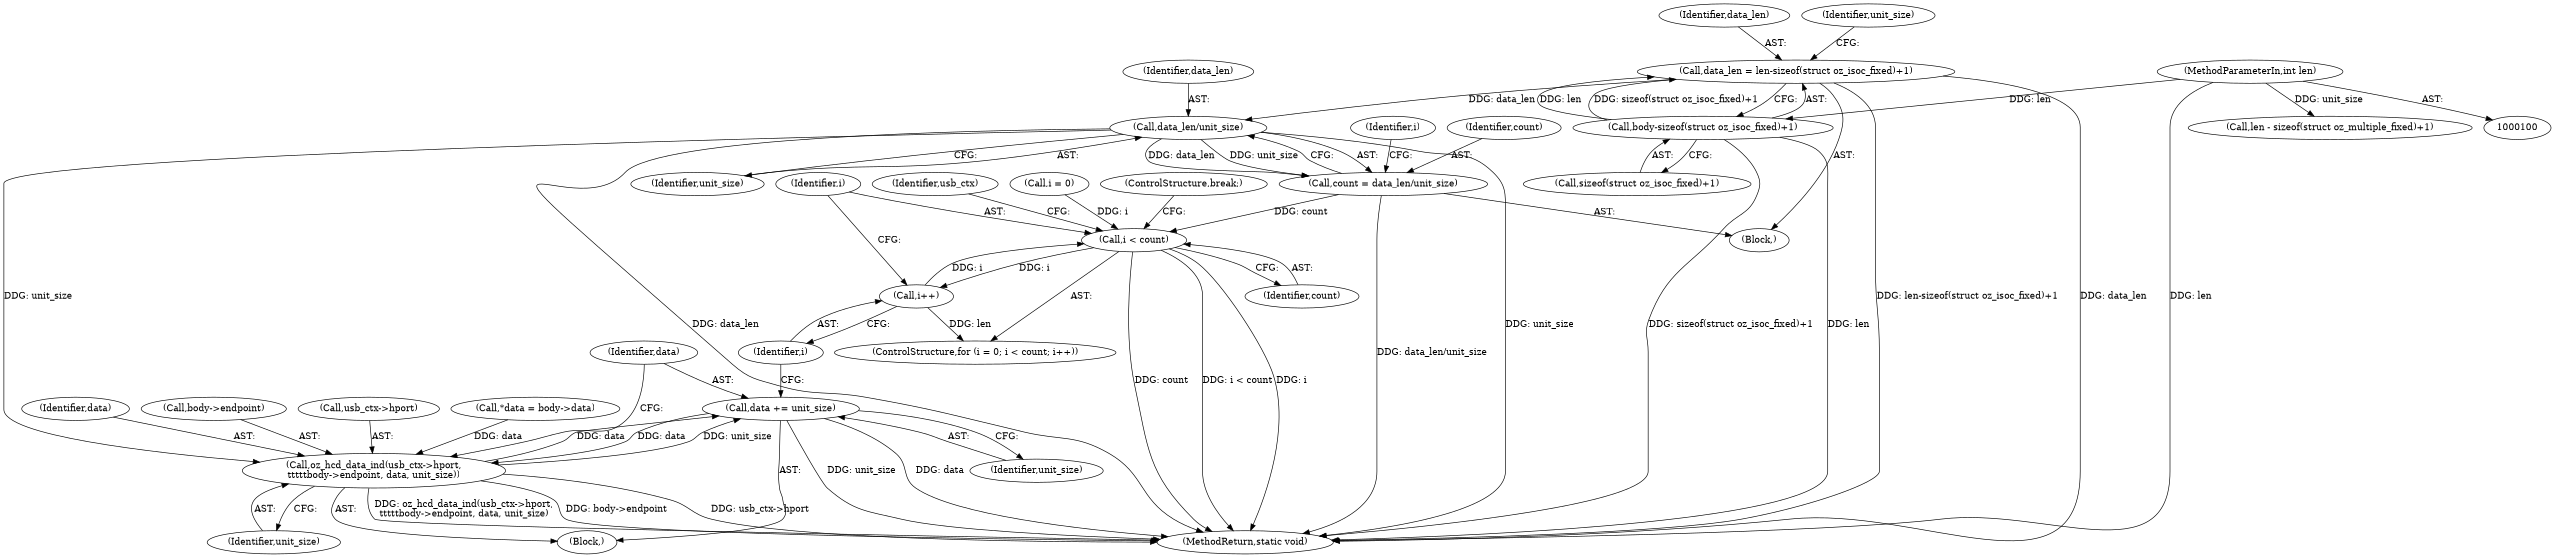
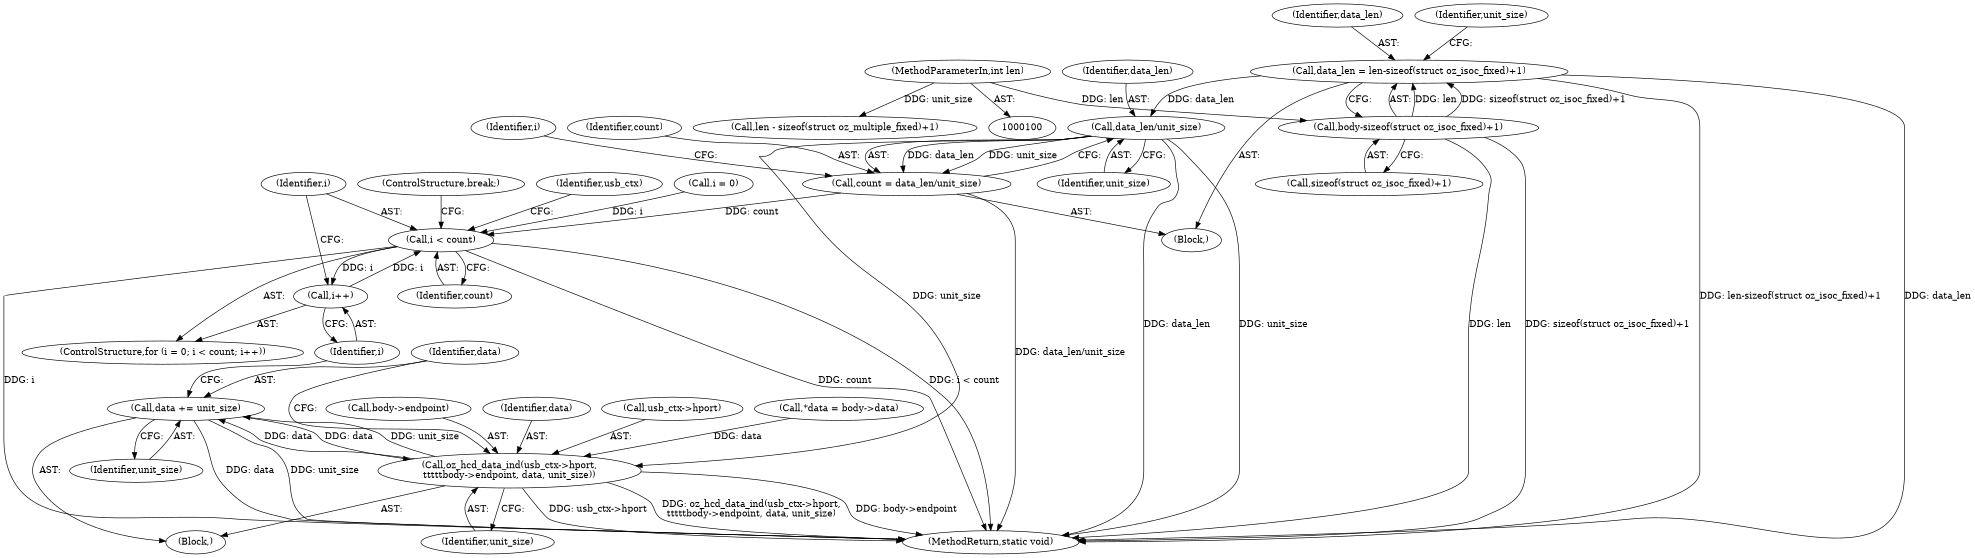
  digraph {
    n1 [label="(Call,data_len = len-sizeof(struct oz_isoc_fixed)+1)"]
    n2 [label="(Call,body-sizeof(struct oz_isoc_fixed)+1)"]
    n3 [label="(Call,data_len/unit_size)"]
    n4 [label="(Block,)"]
    n5 [label="(MethodReturn,static void)"]
    n6 [label="(Call,sizeof(struct oz_isoc_fixed)+1)"]
    n7 [label="(Call,count = data_len/unit_size)"]
    n8 [label="(Call,oz_hcd_data_ind(usb_ctx->hport,\n\t\t\t\t\tbody->endpoint, data, unit_size))"]
    n9 [label="(Identifier,unit_size)"]
    n10 [label="(MethodParameterIn,int len)"]
    n11 [label="(Call,len - sizeof(struct oz_multiple_fixed)+1)"]
    1000100
    n13 [label="(Call,i < count)"]
    n14 [label="(Call,data += unit_size)"]
    n15 [label="(Block,)"]
    n16 [label="(Identifier,unit_size)"]
    n17 [label="(Call,i++)"]
    n18 [label="(ControlStructure,for (i = 0; i < count; i++))"]
    n19 [label="(Identifier,count)"]
    n20 [label="(Identifier,i)"]
    n21 [label="(Identifier,unit_size)"]
    n22 [label="(Call,body->endpoint)"]
    n23 [label="(Call,usb_ctx->hport)"]
    n24 [label="(ControlStructure,break;)"]
    n25 [label="(Identifier,i)"]
    n26 [label="(Call,*data = body->data)"]
    n27 [label="(Identifier,i)"]
    n28 [label="(Identifier,usb_ctx)"]
    n29 [label="(Identifier,data_len)"]
    n30 [label="(Identifier,count)"]
    n31 [label="(Identifier,unit_size)"]
    n32 [label="(Identifier,data)"]
    n33 [label="(Call,i = 0)"]
    n34 [label="(Identifier,data_len)"]
    n35 [label="(Identifier,data)"]
    n1 -> n2 [label="CFG: "]
    n1 -> n3 [label="DDG: data_len"]
    n1 -> n4 [label="AST: "]
    n1 -> n5 [label="DDG: len-sizeof(struct oz_isoc_fixed)+1"]
    n1 -> n5 [label="DDG: data_len"]
    n2 -> n1 [label="AST: "]
    n2 -> n1 [label="DDG: len"]
    n2 -> n1 [label="DDG: sizeof(struct oz_isoc_fixed)+1"]
    n2 -> n5 [label="DDG: sizeof(struct oz_isoc_fixed)+1"]
    n2 -> n5 [label="DDG: len"]
    n2 -> n6 [label="CFG: "]
    n3 -> n5 [label="DDG: data_len"]
    n3 -> n5 [label="DDG: unit_size"]
    n3 -> n7 [label="AST: "]
    n3 -> n7 [label="DDG: data_len"]
    n3 -> n7 [label="DDG: unit_size"]
    n3 -> n8 [label="DDG: unit_size"]
    n3 -> n9 [label="CFG: "]
    n6 -> n2 [label="AST: "]
    n7 -> n3 [label="CFG: "]
    n7 -> n4 [label="AST: "]
    n7 -> n5 [label="DDG: data_len/unit_size"]
    n7 -> n13 [label="DDG: count"]
    n8 -> n5 [label="DDG: usb_ctx->hport"]
    n8 -> n5 [label="DDG: oz_hcd_data_ind(usb_ctx->hport,\n\t\t\t\t\tbody->endpoint, data, unit_size)"]
    n8 -> n5 [label="DDG: body->endpoint"]
    n8 -> n14 [label="DDG: unit_size"]
    n8 -> n14 [label="DDG: data"]
    n8 -> n15 [label="AST: "]
    n8 -> n16 [label="CFG: "]
    n9 -> n3 [label="AST: "]
    n10 -> n2 [label="DDG: len"]
-   n10 -> n5 [label="DDG: len"]
    n10 -> n11 [label="DDG: unit_size"]
    n10 -> 1000100 [label="AST: "]
    n13 -> n5 [label="DDG: count"]
    n13 -> n5 [label="DDG: i < count"]
    n13 -> n5 [label="DDG: i"]
    n13 -> n17 [label="DDG: i"]
    n13 -> n18 [label="AST: "]
    n13 -> n19 [label="CFG: "]
    n14 -> n5 [label="DDG: unit_size"]
    n14 -> n5 [label="DDG: data"]
    n14 -> n8 [label="DDG: data"]
    n14 -> n15 [label="AST: "]
    n14 -> n21 [label="CFG: "]
    n16 -> n8 [label="AST: "]
    n17 -> n13 [label="DDG: i"]
-   n17 -> n18 [label="DDG: len"]
+   n17 -> n18 [label="AST: "]
    n17 -> n20 [label="CFG: "]
    n19 -> n13 [label="AST: "]
    n20 -> n14 [label="CFG: "]
    n20 -> n17 [label="AST: "]
    n21 -> n14 [label="AST: "]
    n22 -> n8 [label="AST: "]
    n23 -> n8 [label="AST: "]
    n24 -> n13 [label="CFG: "]
    n25 -> n7 [label="CFG: "]
    n26 -> n8 [label="DDG: data"]
    n27 -> n13 [label="AST: "]
    n27 -> n17 [label="CFG: "]
    n28 -> n13 [label="CFG: "]
    n29 -> n1 [label="AST: "]
    n30 -> n7 [label="AST: "]
    n31 -> n1 [label="CFG: "]
    n32 -> n8 [label="CFG: "]
    n32 -> n14 [label="AST: "]
    n33 -> n13 [label="DDG: i"]
    n34 -> n3 [label="AST: "]
    n35 -> n8 [label="AST: "]
  }
